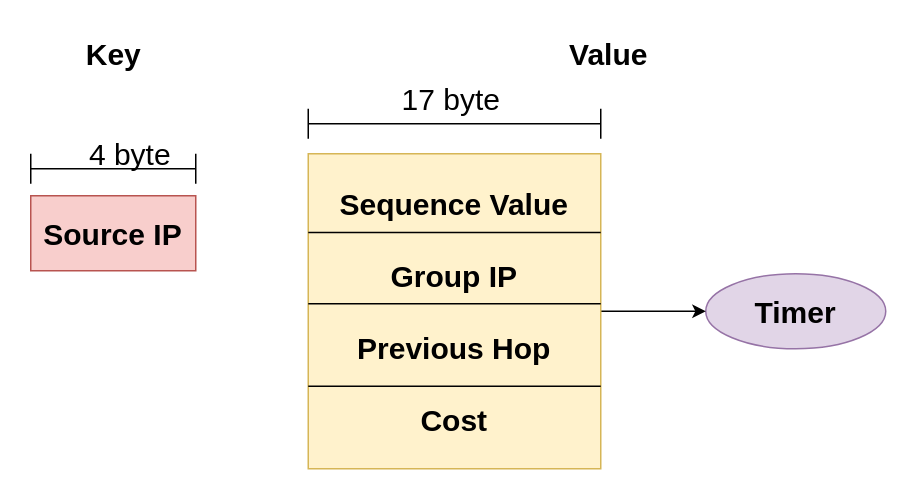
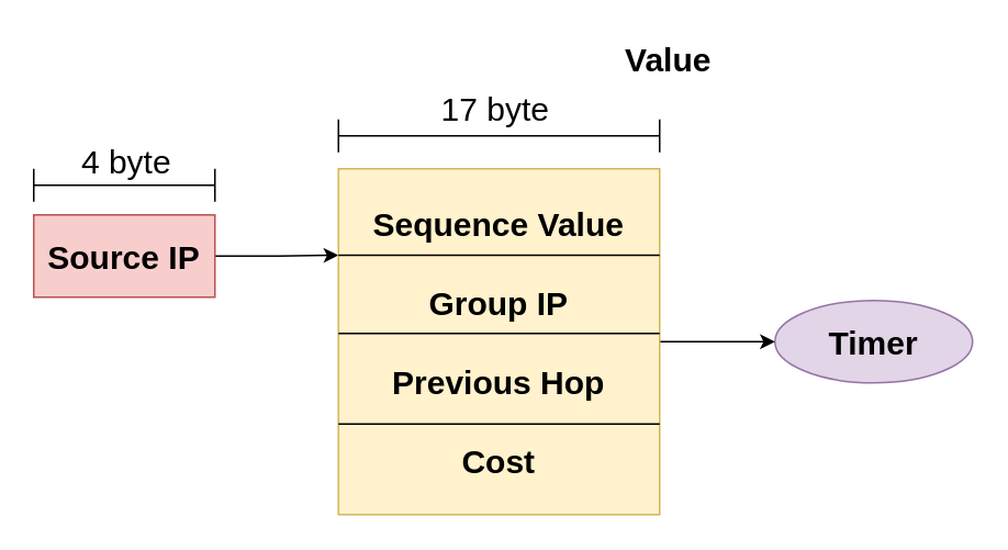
  <mxCell id="0" />
  <mxCell id="1" parent="0" />
+ <mxCell id="2" style="edgeStyle=orthogonalEdgeStyle;rounded=0;orthogonalLoop=1;jettySize=auto;html=1;exitX=1;exitY=0.5;exitDx=0;exitDy=0;entryX=0;entryY=0.25;entryDx=0;entryDy=0;fontSize=20;" parent="1" source="3" target="10" edge="1"><mxGeometry relative="1" as="geometry" /></mxCell>
  <mxCell id="3" value="Source IP" style="rounded=0;whiteSpace=wrap;html=1;fontSize=20;fillColor=#f8cecc;strokeColor=#b85450;fontStyle=1" parent="1" vertex="1"><mxGeometry x="20" y="130" width="110" height="50" as="geometry" /></mxCell>
  <mxCell id="4" value="Timer" style="ellipse;whiteSpace=wrap;html=1;fontSize=20;fillColor=#e1d5e7;strokeColor=#9673a6;fontStyle=1;" parent="1" vertex="1"><mxGeometry x="470" y="182" width="120" height="50" as="geometry" /></mxCell>
  <mxCell id="5" value="" style="endArrow=none;html=1;fontSize=20;" parent="1" edge="1"><mxGeometry width="50" height="50" relative="1" as="geometry"><mxPoint x="20" y="112" as="sourcePoint" /><mxPoint x="130" y="112" as="targetPoint" /></mxGeometry></mxCell>
  <mxCell id="6" value="" style="endArrow=none;html=1;fontSize=20;" parent="1" edge="1"><mxGeometry width="50" height="50" relative="1" as="geometry"><mxPoint x="20" y="122" as="sourcePoint" /><mxPoint x="20" y="102" as="targetPoint" /></mxGeometry></mxCell>
  <mxCell id="7" value="" style="endArrow=none;html=1;fontSize=20;" parent="1" edge="1"><mxGeometry width="50" height="50" relative="1" as="geometry"><mxPoint x="130" y="122" as="sourcePoint" /><mxPoint x="130" y="102" as="targetPoint" /></mxGeometry></mxCell>
- <mxCell id="8" value="4 byte" style="text;html=1;align=center;verticalAlign=middle;resizable=0;points=[];autosize=1;strokeColor=none;fontSize=20;" parent="1" vertex="1"><mxGeometry x="51" y="87" width="70" height="30" as="geometry" /></mxCell>
+ <mxCell id="8" value="4 byte" style="text;html=1;align=center;verticalAlign=middle;resizable=0;points=[];autosize=1;strokeColor=none;fontSize=20;" parent="1" vertex="1"><mxGeometry x="41" y="82" width="70" height="30" as="geometry" /></mxCell>
  <mxCell id="9" style="edgeStyle=orthogonalEdgeStyle;rounded=0;orthogonalLoop=1;jettySize=auto;html=1;exitX=1;exitY=0.5;exitDx=0;exitDy=0;entryX=0;entryY=0.5;entryDx=0;entryDy=0;fontSize=20;" parent="1" source="10" target="4" edge="1"><mxGeometry relative="1" as="geometry" /></mxCell>
  <mxCell id="10" value="&lt;div&gt;&lt;br&gt;&lt;/div&gt;&lt;div&gt;Sequence Value&lt;/div&gt;&lt;div&gt;&lt;br&gt;&lt;/div&gt;&lt;div&gt;Group IP&lt;/div&gt;&lt;div&gt;&lt;br&gt;&lt;/div&gt;&lt;div&gt;Previous Hop&lt;/div&gt;&lt;div&gt;&lt;br&gt;&lt;/div&gt;&lt;div&gt;Cost&lt;/div&gt;&lt;div&gt;&lt;br&gt;&lt;/div&gt;" style="rounded=0;whiteSpace=wrap;html=1;fontSize=20;fillColor=#fff2cc;strokeColor=#d6b656;fontStyle=1" parent="1" vertex="1"><mxGeometry x="205" y="102" width="195" height="210" as="geometry" /></mxCell>
- <mxCell id="11" value="Key" style="text;html=1;align=center;verticalAlign=middle;resizable=0;points=[];autosize=1;strokeColor=none;fontSize=20;fontStyle=1" parent="1" vertex="1"><mxGeometry x="50" y="20" width="50" height="30" as="geometry" /></mxCell>
  <mxCell id="12" value="Value" style="text;html=1;align=center;verticalAlign=middle;resizable=0;points=[];autosize=1;strokeColor=none;fontSize=20;fontStyle=1" parent="1" vertex="1"><mxGeometry x="370" y="20" width="70" height="30" as="geometry" /></mxCell>
  <mxCell id="13" value="&lt;div&gt;17 byte&lt;/div&gt;" style="text;html=1;align=center;verticalAlign=middle;resizable=0;points=[];autosize=1;strokeColor=none;fontSize=20;" parent="1" vertex="1"><mxGeometry x="260" y="50" width="80" height="30" as="geometry" /></mxCell>
  <mxCell id="14" value="" style="endArrow=none;html=1;fontSize=20;" parent="1" edge="1"><mxGeometry width="50" height="50" relative="1" as="geometry"><mxPoint x="205" y="82" as="sourcePoint" /><mxPoint x="400" y="82" as="targetPoint" /></mxGeometry></mxCell>
  <mxCell id="15" value="" style="endArrow=none;html=1;fontSize=20;" parent="1" edge="1"><mxGeometry width="50" height="50" relative="1" as="geometry"><mxPoint x="205" y="92" as="sourcePoint" /><mxPoint x="205" y="72" as="targetPoint" /></mxGeometry></mxCell>
  <mxCell id="16" value="" style="endArrow=none;html=1;fontSize=20;" parent="1" edge="1"><mxGeometry width="50" height="50" relative="1" as="geometry"><mxPoint x="400" y="92" as="sourcePoint" /><mxPoint x="400" y="72" as="targetPoint" /></mxGeometry></mxCell>
  <mxCell id="17" value="" style="endArrow=none;html=1;entryX=1;entryY=0.25;entryDx=0;entryDy=0;exitX=0;exitY=0.25;exitDx=0;exitDy=0;" edge="1" parent="1" source="10" target="10"><mxGeometry width="50" height="50" relative="1" as="geometry"><mxPoint x="-60" y="422" as="sourcePoint" /><mxPoint x="-10" y="372" as="targetPoint" /></mxGeometry></mxCell>
  <mxCell id="18" value="" style="endArrow=none;html=1;entryX=1;entryY=0.25;entryDx=0;entryDy=0;exitX=0;exitY=0.25;exitDx=0;exitDy=0;" edge="1" parent="1"><mxGeometry width="50" height="50" relative="1" as="geometry"><mxPoint x="205" y="202" as="sourcePoint" /><mxPoint x="400" y="202" as="targetPoint" /></mxGeometry></mxCell>
  <mxCell id="19" value="" style="endArrow=none;html=1;entryX=1;entryY=0.25;entryDx=0;entryDy=0;exitX=0;exitY=0.25;exitDx=0;exitDy=0;" edge="1" parent="1"><mxGeometry width="50" height="50" relative="1" as="geometry"><mxPoint x="205" y="257" as="sourcePoint" /><mxPoint x="400" y="257" as="targetPoint" /></mxGeometry></mxCell>
